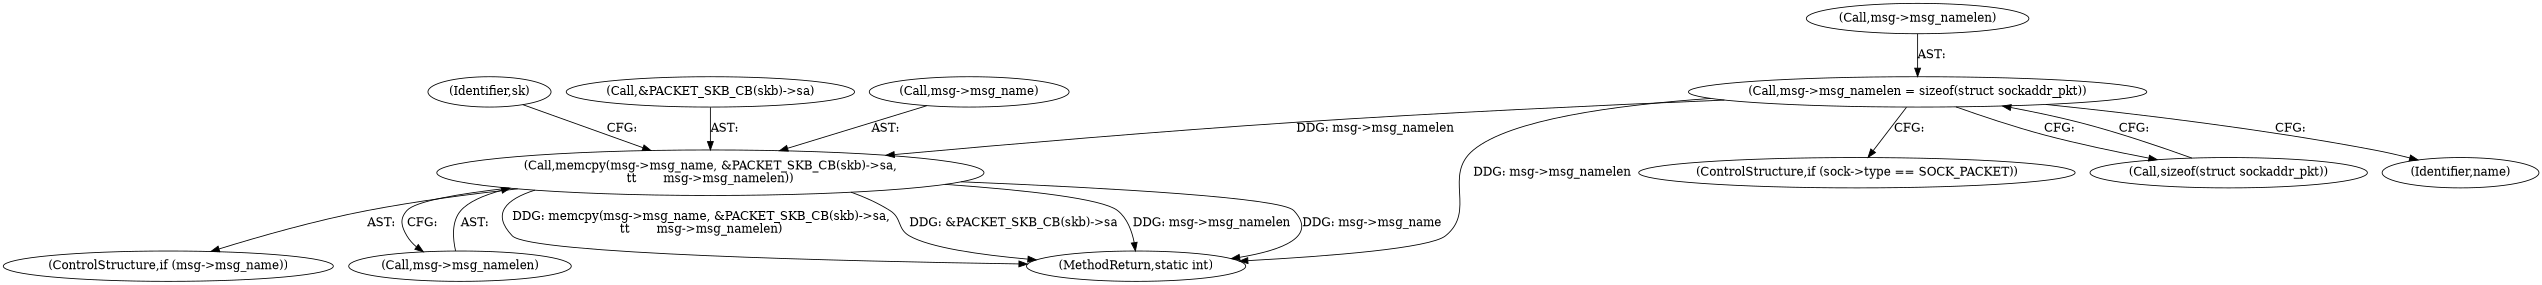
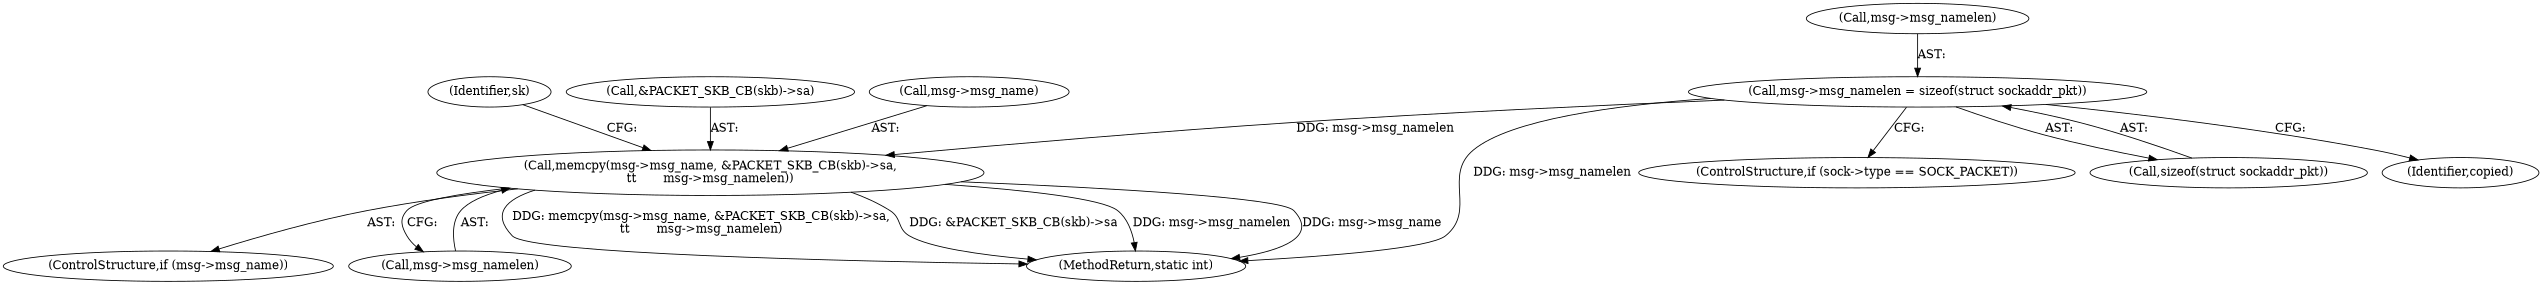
  digraph {
    n1 [label="(Call,memcpy(msg->msg_name, &PACKET_SKB_CB(skb)->sa,\n\t\t       msg->msg_namelen))"]
    n2 [label="(ControlStructure,if (msg->msg_name))"]
    n3 [label="(Call,msg->msg_namelen)"]
    n4 [label="(MethodReturn,static int)"]
    n5 [label="(Call,msg->msg_namelen = sizeof(struct sockaddr_pkt))"]
    n6 [label="(ControlStructure,if (sock->type == SOCK_PACKET))"]
    n7 [label="(Call,sizeof(struct sockaddr_pkt))"]
-   n8 [label="(Identifier,name)"]
+   n8 [label="(Identifier,copied)"]
    n9 [label="(Identifier,sk)"]
    n10 [label="(Call,msg->msg_namelen)"]
    n11 [label="(Call,&PACKET_SKB_CB(skb)->sa)"]
    n12 [label="(Call,msg->msg_name)"]
    n1 -> n2 [label="AST: "]
    n1 -> n3 [label="CFG: "]
    n1 -> n4 [label="DDG: memcpy(msg->msg_name, &PACKET_SKB_CB(skb)->sa,\n\t\t       msg->msg_namelen)"]
    n1 -> n4 [label="DDG: &PACKET_SKB_CB(skb)->sa"]
    n1 -> n4 [label="DDG: msg->msg_namelen"]
    n1 -> n4 [label="DDG: msg->msg_name"]
    n3 -> n1 [label="AST: "]
    n5 -> n1 [label="DDG: msg->msg_namelen"]
    n5 -> n4 [label="DDG: msg->msg_namelen"]
    n5 -> n6 [label="CFG: "]
-   n5 -> n7 [label="CFG: "]
+   n5 -> n7 [label="AST: "]
    n5 -> n8 [label="CFG: "]
-   n7 -> n5 [label="CFG: "]
+   n7 -> n5 [label="AST: "]
    n9 -> n1 [label="CFG: "]
    n10 -> n5 [label="AST: "]
    n11 -> n1 [label="AST: "]
    n12 -> n1 [label="AST: "]
  }
